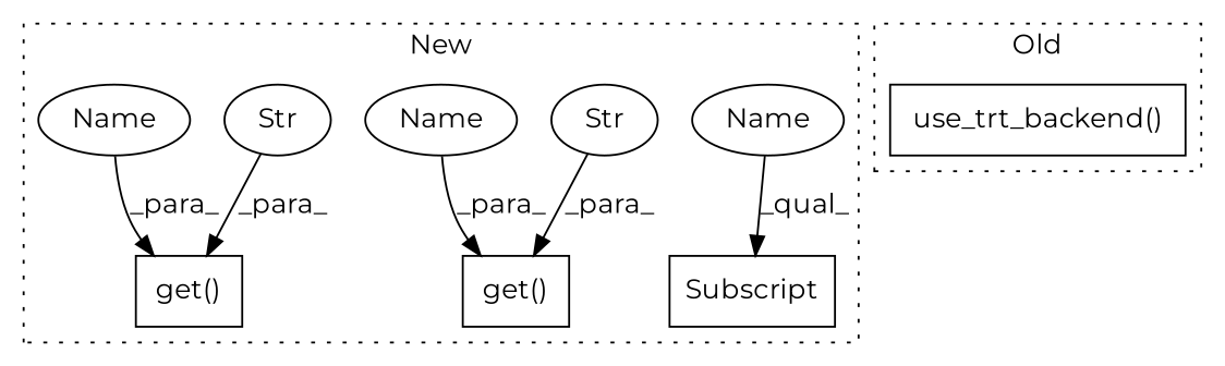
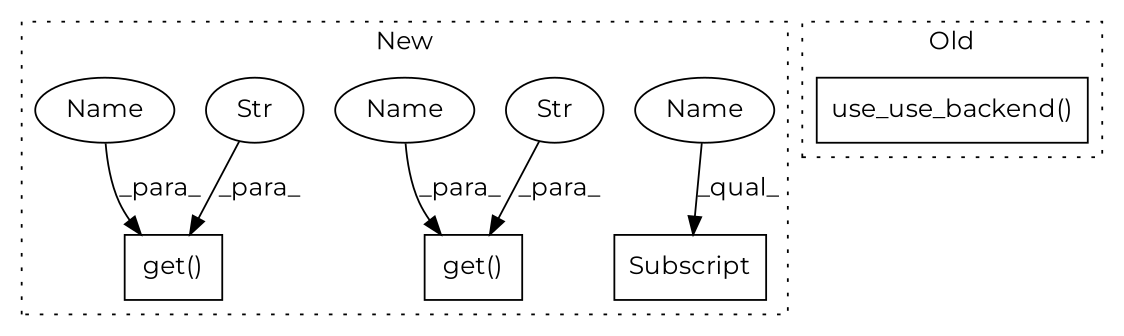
  digraph {
    fontname=Montserrat
    node [a=75 l="15,1" shape=ellipse fontname=Montserrat]
    edge [fontname=Montserrat]
    n1 [label="get()" s="5731,5763" shape=box]
    n2 [a=66 l=11 label=Str s=5746]
    n3 [label="get()" s="5696,5728" shape=box]
    n4 [a=66 l=11 label=Str s=5711]
    n5 [a=63 l="23,0" label=Subscript s="5671,0" shape=box]
    n6 [a=87 l=10 label=Name s=5671]
    n7 [a=87 l=4 label=Name s=5724]
    n8 [a=87 l=4 label=Name s=5759]
-   n9 [l=24 label="use_trt_backend()" s=4634 shape=box]
+   n9 [l=24 label="use_use_backend()" s=4634 shape=box]
    subgraph cluster_1 {
      label=New
      style=dotted
      n1
      n2
      n3
      n4
      n5
      n6
      n7
      n8
    }
    subgraph cluster_2 {
      label=Old
      style=dotted
      n9
    }
    n2 -> n1 [label=_para_]
    n4 -> n3 [label=_para_]
    n6 -> n5 [label=_qual_]
    n7 -> n3 [label=_para_]
    n8 -> n1 [label=_para_]
  }
